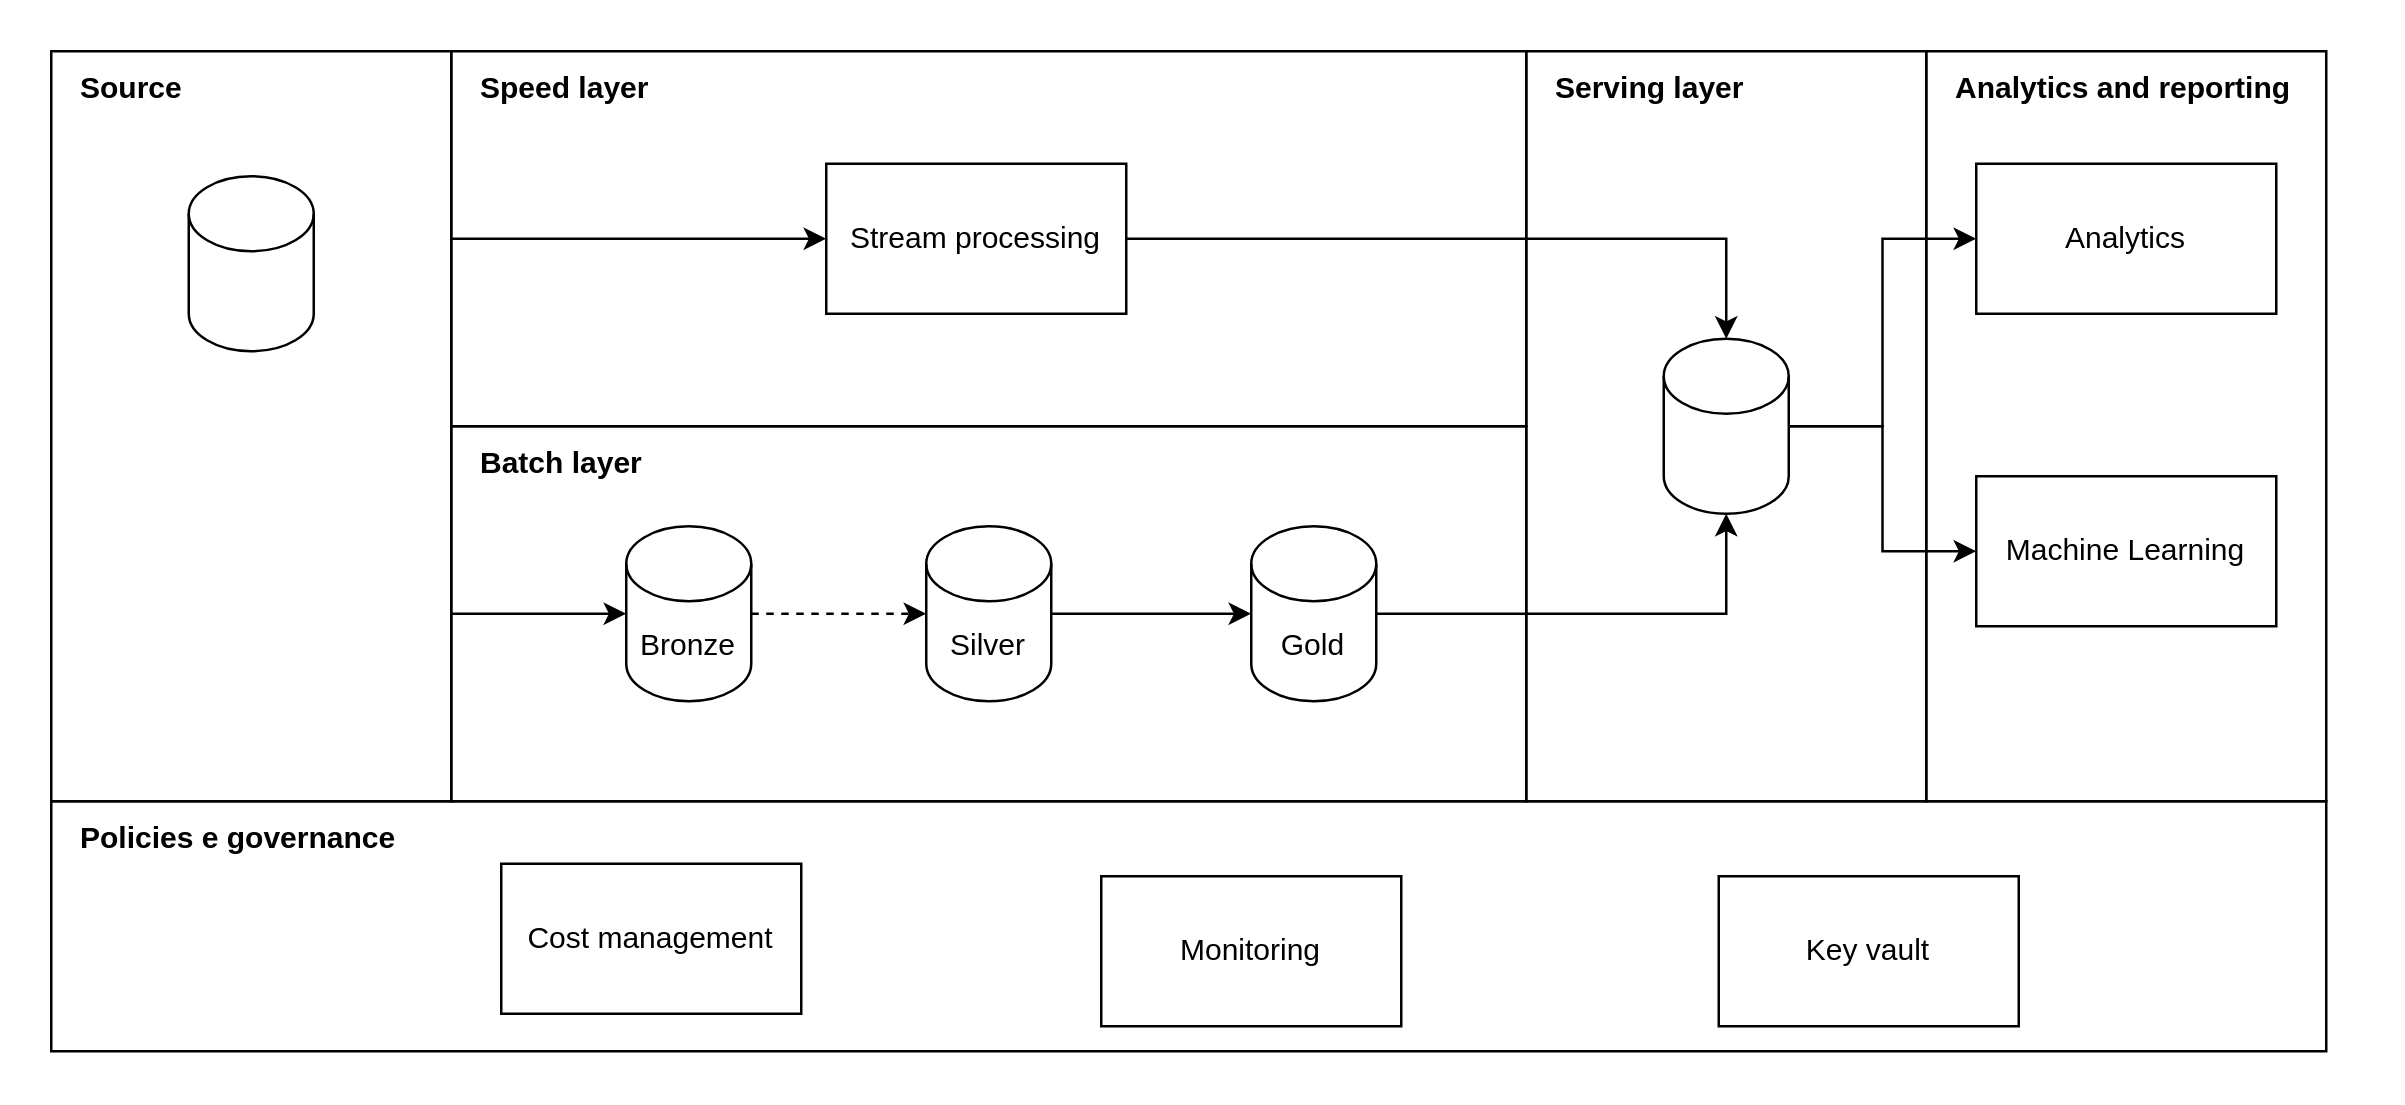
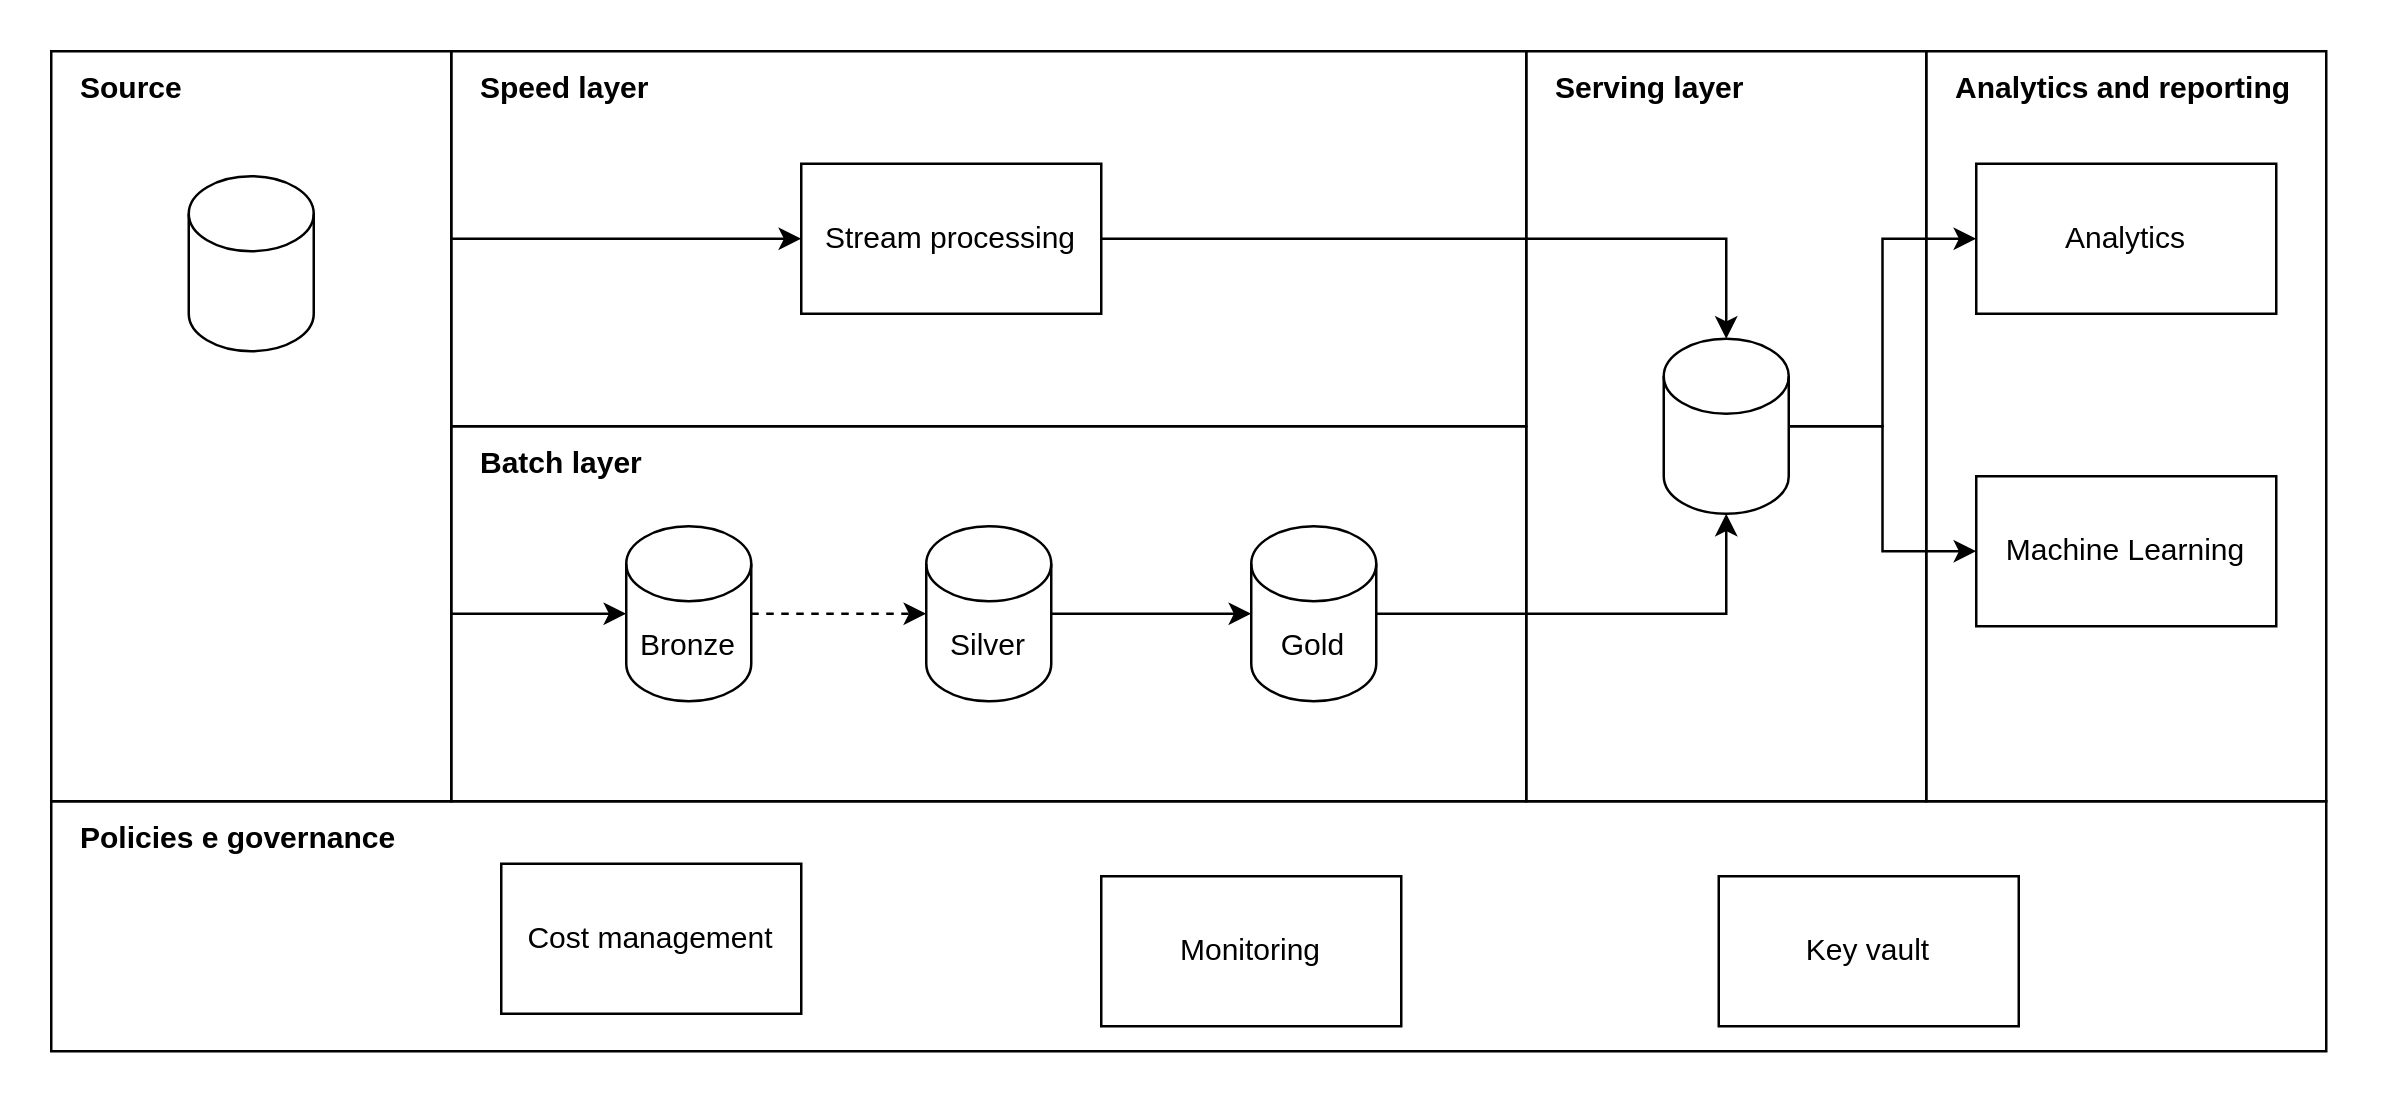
  <mxCell id="0" />
  <mxCell id="1" parent="0" />
  <mxCell id="2" value="" style="rounded=0;whiteSpace=wrap;html=1;direction=south;fillColor=none;" parent="1" vertex="1"><mxGeometry x="20" y="20" width="160" height="300" as="geometry" /></mxCell>
  <mxCell id="3" value="" style="rounded=0;whiteSpace=wrap;html=1;fillColor=none;" parent="1" vertex="1"><mxGeometry x="180" y="170" width="430" height="150" as="geometry" /></mxCell>
  <mxCell id="4" value="" style="shape=cylinder3;whiteSpace=wrap;html=1;boundedLbl=1;backgroundOutline=1;size=15;" parent="1" vertex="1"><mxGeometry x="75" y="70" width="50" height="70" as="geometry" /></mxCell>
  <mxCell id="5" value="" style="shape=image;html=1;verticalAlign=top;verticalLabelPosition=bottom;labelBackgroundColor=#ffffff;imageAspect=0;aspect=fixed;image=https://cdn0.iconfinder.com/data/icons/octicons/1024/file-text-128.png" parent="1" vertex="1"><mxGeometry x="70" y="200" width="60" height="60" as="geometry" /></mxCell>
  <mxCell id="6" style="edgeStyle=orthogonalEdgeStyle;rounded=0;orthogonalLoop=1;jettySize=auto;html=1;exitX=0;exitY=0.5;exitDx=0;exitDy=0;entryX=0;entryY=0.5;entryDx=0;entryDy=0;" parent="1" source="7" target="17" edge="1"><mxGeometry relative="1" as="geometry" /></mxCell>
  <mxCell id="7" value="" style="rounded=0;whiteSpace=wrap;html=1;fillColor=none;" parent="1" vertex="1"><mxGeometry x="180" y="20" width="430" height="150" as="geometry" /></mxCell>
  <mxCell id="8" style="edgeStyle=orthogonalEdgeStyle;rounded=0;orthogonalLoop=1;jettySize=auto;html=1;dashed=1;" edge="1" parent="1" source="9" target="11"><mxGeometry relative="1" as="geometry" /></mxCell>
  <mxCell id="9" value="Bronze" style="shape=cylinder3;whiteSpace=wrap;html=1;boundedLbl=1;backgroundOutline=1;size=15;flipV=0;" parent="1" vertex="1"><mxGeometry x="250" y="210" width="50" height="70" as="geometry" /></mxCell>
  <mxCell id="10" style="edgeStyle=orthogonalEdgeStyle;rounded=0;orthogonalLoop=1;jettySize=auto;html=1;" parent="1" source="11" target="25" edge="1"><mxGeometry relative="1" as="geometry" /></mxCell>
  <mxCell id="11" value="Silver" style="shape=cylinder3;whiteSpace=wrap;html=1;boundedLbl=1;backgroundOutline=1;size=15;flipV=0;" parent="1" vertex="1"><mxGeometry x="370" y="210" width="50" height="70" as="geometry" /></mxCell>
  <mxCell id="12" value="" style="rounded=0;whiteSpace=wrap;html=1;direction=south;fillColor=none;" parent="1" vertex="1"><mxGeometry x="610" y="20" width="160" height="300" as="geometry" /></mxCell>
  <mxCell id="13" style="edgeStyle=orthogonalEdgeStyle;rounded=0;orthogonalLoop=1;jettySize=auto;html=1;entryX=0;entryY=0.5;entryDx=0;entryDy=0;" parent="1" source="15" target="20" edge="1"><mxGeometry relative="1" as="geometry" /></mxCell>
  <mxCell id="14" style="edgeStyle=orthogonalEdgeStyle;rounded=0;orthogonalLoop=1;jettySize=auto;html=1;entryX=0;entryY=0.5;entryDx=0;entryDy=0;" parent="1" source="15" target="21" edge="1"><mxGeometry relative="1" as="geometry" /></mxCell>
  <mxCell id="15" value="" style="shape=cylinder3;whiteSpace=wrap;html=1;boundedLbl=1;backgroundOutline=1;size=15;flipV=0;" parent="1" vertex="1"><mxGeometry x="665" y="135" width="50" height="70" as="geometry" /></mxCell>
  <mxCell id="16" style="edgeStyle=orthogonalEdgeStyle;rounded=0;orthogonalLoop=1;jettySize=auto;html=1;" parent="1" source="17" target="15" edge="1"><mxGeometry relative="1" as="geometry" /></mxCell>
- <mxCell id="17" value="Stream processing" style="rounded=0;whiteSpace=wrap;html=1;fillColor=none;" parent="1" vertex="1"><mxGeometry x="330" y="65" width="120" height="60" as="geometry" /></mxCell>
+ <mxCell id="17" value="Stream processing" style="rounded=0;whiteSpace=wrap;html=1;fillColor=none;" parent="1" vertex="1"><mxGeometry x="320" y="65" width="120" height="60" as="geometry" /></mxCell>
  <mxCell id="18" value="" style="rounded=0;whiteSpace=wrap;html=1;direction=south;fillColor=none;" parent="1" vertex="1"><mxGeometry x="770" y="20" width="160" height="300" as="geometry" /></mxCell>
  <mxCell id="19" value="" style="rounded=0;whiteSpace=wrap;html=1;fillColor=none;strokeColor=default;" parent="1" vertex="1"><mxGeometry x="20" y="320" width="910" height="100" as="geometry" /></mxCell>
  <mxCell id="20" value="Analytics" style="rounded=0;whiteSpace=wrap;html=1;fillColor=none;" parent="1" vertex="1"><mxGeometry x="790" y="65" width="120" height="60" as="geometry" /></mxCell>
  <mxCell id="21" value="Machine Learning" style="rounded=0;whiteSpace=wrap;html=1;fillColor=none;" parent="1" vertex="1"><mxGeometry x="790" y="190" width="120" height="60" as="geometry" /></mxCell>
  <mxCell id="22" value="Cost management" style="rounded=0;whiteSpace=wrap;html=1;" parent="1" vertex="1"><mxGeometry x="200" y="345" width="120" height="60" as="geometry" /></mxCell>
  <mxCell id="23" value="Monitoring" style="rounded=0;whiteSpace=wrap;html=1;" parent="1" vertex="1"><mxGeometry x="440" y="350" width="120" height="60" as="geometry" /></mxCell>
  <mxCell id="24" value="Key vault" style="rounded=0;whiteSpace=wrap;html=1;" parent="1" vertex="1"><mxGeometry x="687" y="350" width="120" height="60" as="geometry" /></mxCell>
  <mxCell id="25" value="Gold" style="shape=cylinder3;whiteSpace=wrap;html=1;boundedLbl=1;backgroundOutline=1;size=15;flipV=0;" parent="1" vertex="1"><mxGeometry x="500" y="210" width="50" height="70" as="geometry" /></mxCell>
  <mxCell id="26" style="edgeStyle=orthogonalEdgeStyle;rounded=0;orthogonalLoop=1;jettySize=auto;html=1;entryX=0.5;entryY=1;entryDx=0;entryDy=0;entryPerimeter=0;" parent="1" source="25" target="15" edge="1"><mxGeometry relative="1" as="geometry" /></mxCell>
  <mxCell id="27" style="edgeStyle=orthogonalEdgeStyle;rounded=0;orthogonalLoop=1;jettySize=auto;html=1;exitX=0;exitY=0.5;exitDx=0;exitDy=0;entryX=0;entryY=0.5;entryDx=0;entryDy=0;entryPerimeter=0;" parent="1" source="3" target="9" edge="1"><mxGeometry relative="1" as="geometry" /></mxCell>
  <mxCell id="28" value="Policies e governance" style="text;html=1;align=left;verticalAlign=middle;whiteSpace=wrap;rounded=0;fontStyle=1" parent="1" vertex="1"><mxGeometry x="30" y="320" width="160" height="30" as="geometry" /></mxCell>
  <mxCell id="29" value="Source" style="text;html=1;align=left;verticalAlign=middle;whiteSpace=wrap;rounded=0;fontStyle=1" parent="1" vertex="1"><mxGeometry x="30" y="20" width="160" height="30" as="geometry" /></mxCell>
  <mxCell id="30" value="Speed layer" style="text;html=1;align=left;verticalAlign=middle;whiteSpace=wrap;rounded=0;fontStyle=1" parent="1" vertex="1"><mxGeometry x="190" y="20" width="160" height="30" as="geometry" /></mxCell>
  <mxCell id="31" value="Batch layer" style="text;html=1;align=left;verticalAlign=middle;whiteSpace=wrap;rounded=0;fontStyle=1" parent="1" vertex="1"><mxGeometry x="190" y="170" width="160" height="30" as="geometry" /></mxCell>
  <mxCell id="32" value="Serving layer" style="text;html=1;align=left;verticalAlign=middle;whiteSpace=wrap;rounded=0;fontStyle=1" parent="1" vertex="1"><mxGeometry x="620" y="20" width="160" height="30" as="geometry" /></mxCell>
  <mxCell id="33" value="Analytics and reporting" style="text;html=1;align=left;verticalAlign=middle;whiteSpace=wrap;rounded=0;fontStyle=1" parent="1" vertex="1"><mxGeometry x="780" y="20" width="160" height="30" as="geometry" /></mxCell>
